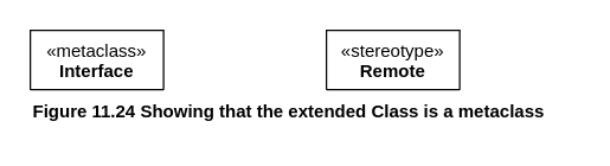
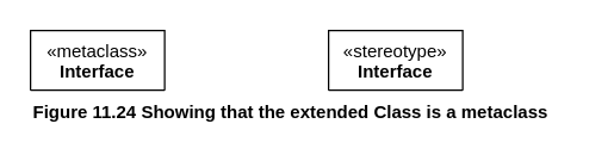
  <mxCell id="0" />
  <mxCell id="1" parent="0" />
  <mxCell id="2" value="«metaclass»&lt;br&gt;&lt;b&gt;Interface&lt;/b&gt;" style="swimlane;fontStyle=0;align=center;verticalAlign=top;childLayout=stackLayout;horizontal=1;startSize=48;horizontalStack=0;resizeParent=1;resizeParentMax=0;resizeLast=0;collapsible=0;marginBottom=0;html=1;whiteSpace=wrap;" vertex="1" parent="1"><mxGeometry x="20" y="20" width="90" height="40" as="geometry" /></mxCell>
- <mxCell id="3" value="«stereotype»&lt;br&gt;&lt;b&gt;Remote&lt;/b&gt;" style="swimlane;fontStyle=0;align=center;verticalAlign=top;childLayout=stackLayout;horizontal=1;startSize=48;horizontalStack=0;resizeParent=1;resizeParentMax=0;resizeLast=0;collapsible=0;marginBottom=0;html=1;whiteSpace=wrap;" vertex="1" parent="1"><mxGeometry x="220" y="20" width="90" height="40" as="geometry" /></mxCell>
+ <mxCell id="3" value="«stereotype»&lt;br&gt;&lt;b&gt;Interface&lt;/b&gt;" style="swimlane;fontStyle=0;align=center;verticalAlign=top;childLayout=stackLayout;horizontal=1;startSize=48;horizontalStack=0;resizeParent=1;resizeParentMax=0;resizeLast=0;collapsible=0;marginBottom=0;html=1;whiteSpace=wrap;" vertex="1" parent="1"><mxGeometry x="220" y="20" width="90" height="40" as="geometry" /></mxCell>
  <mxCell id="4" value="&lt;b&gt;Figure 11.24 Showing that the extended Class is a metaclass&lt;/b&gt;" style="text;html=1;align=left;verticalAlign=middle;resizable=0;points=[];autosize=1;strokeColor=none;fillColor=none;" vertex="1" parent="1"><mxGeometry x="20" y="60" width="370" height="30" as="geometry" /></mxCell>
